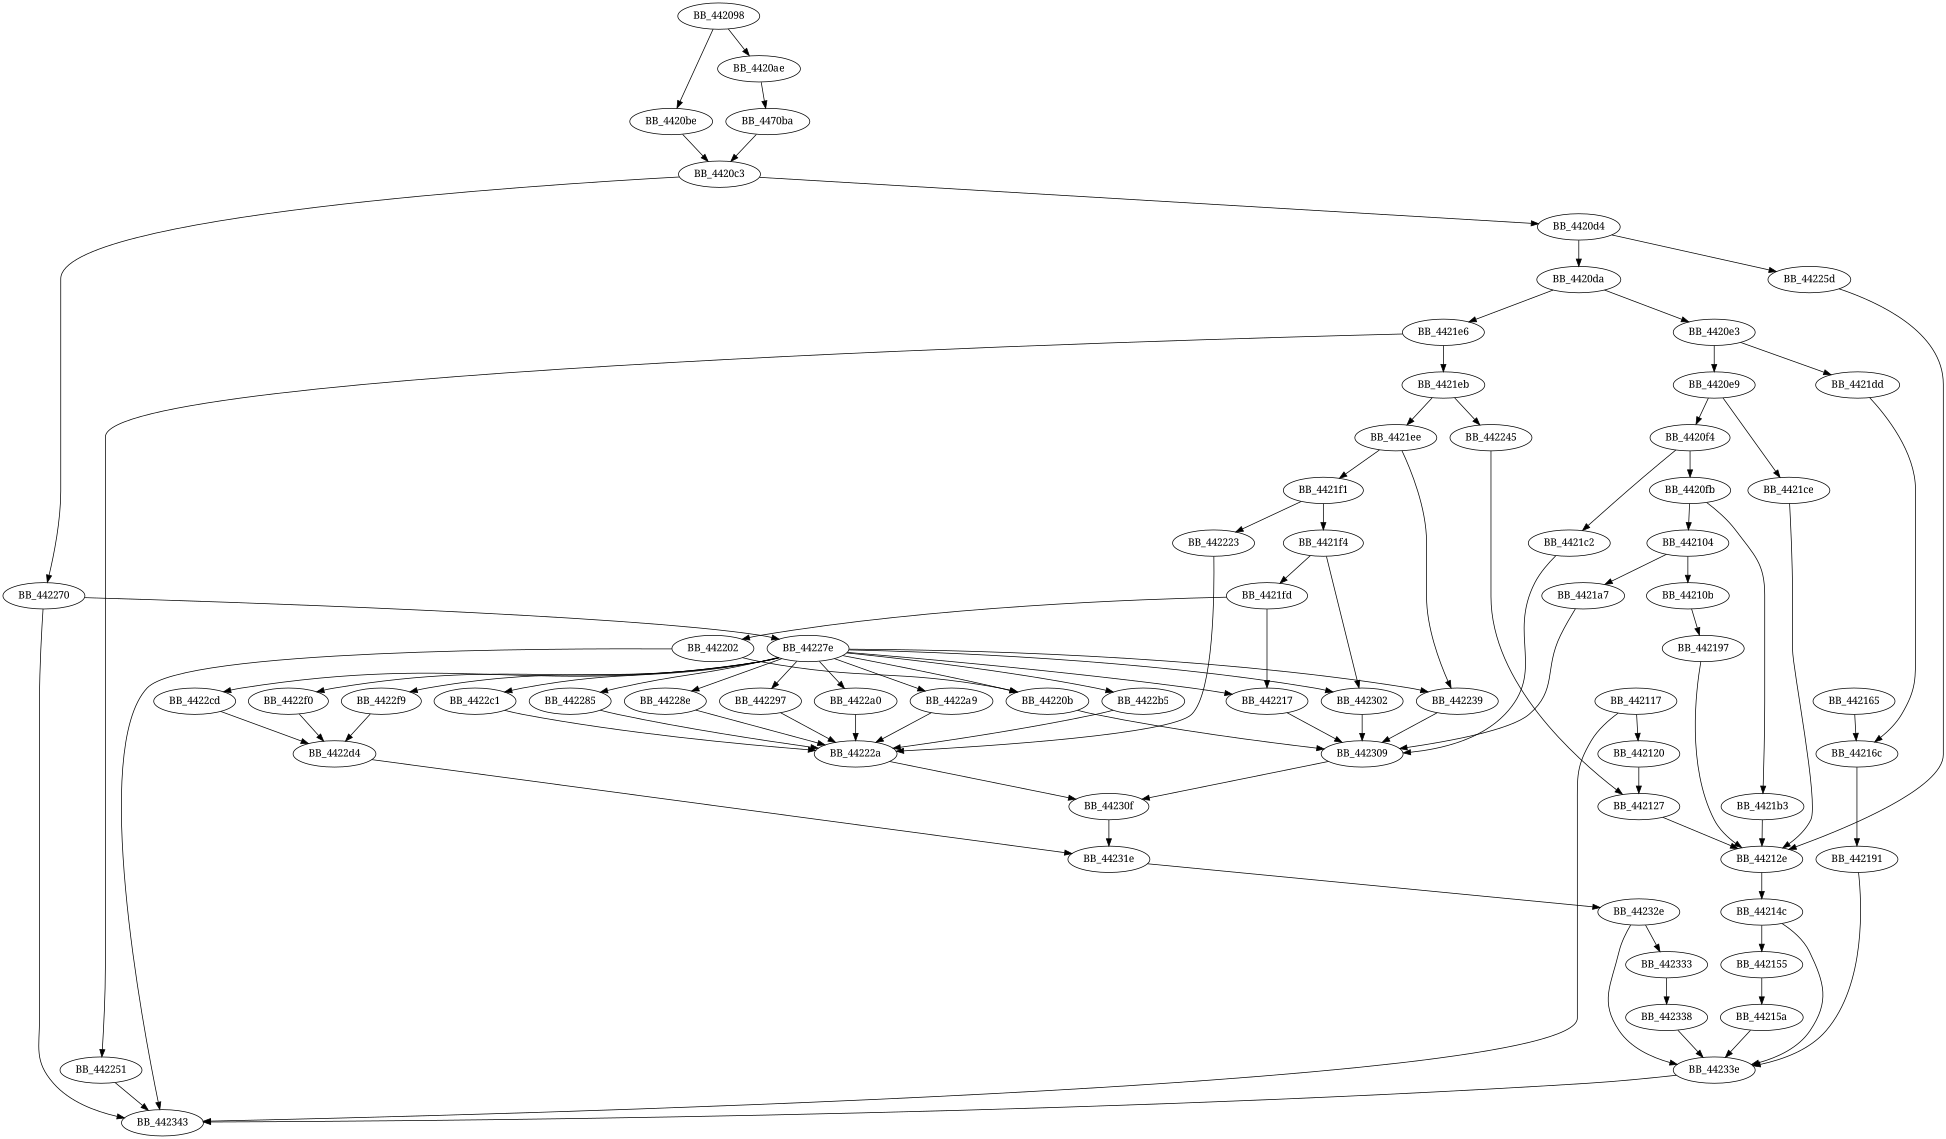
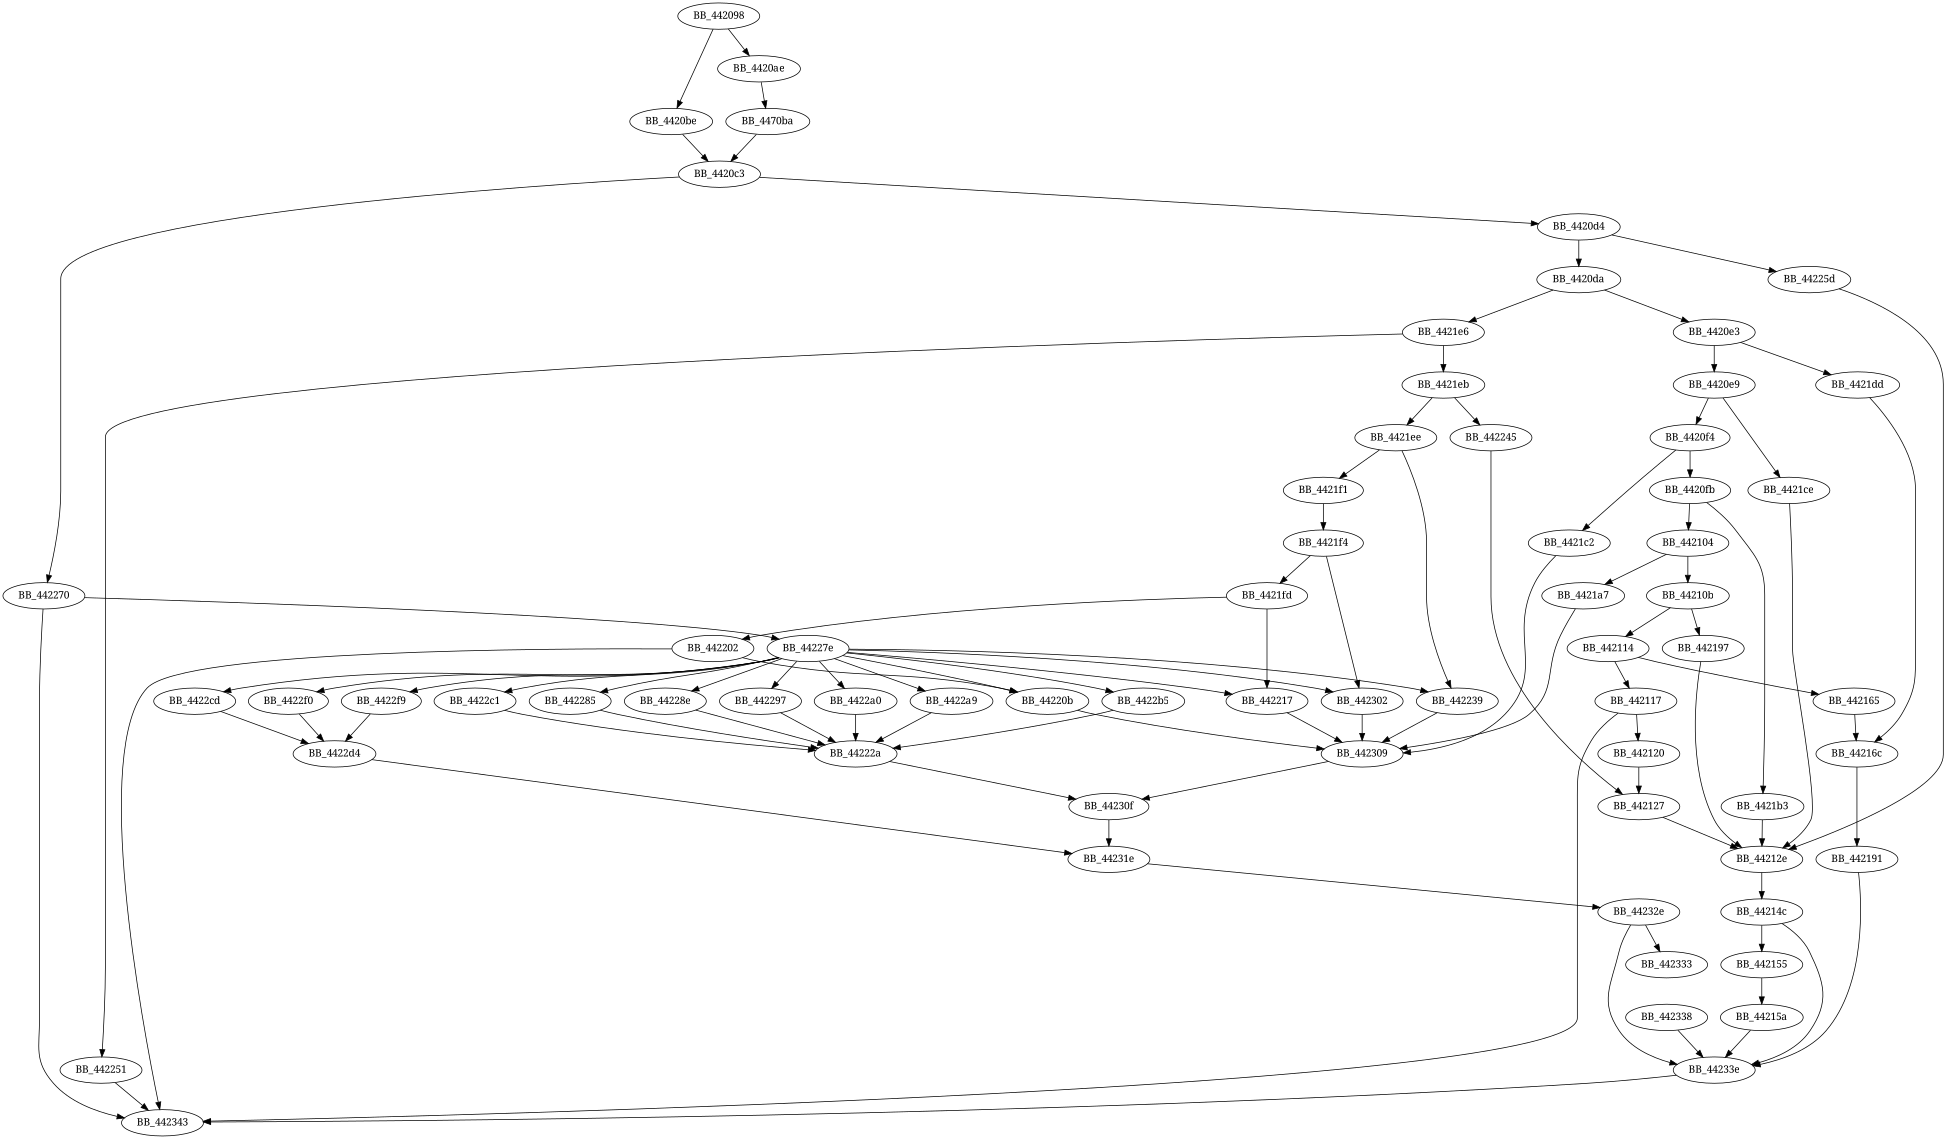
  digraph {
    fontname="Noto Serif"
    node [fontname="Noto Serif"]
    edge [fontname="Noto Serif"]
    BB_442098
    BB_4420ae
    BB_4420be
    n4 [label=BB_4470ba]
    BB_4420c3
    BB_4420d4
    BB_442270
    BB_4420da
    BB_44225d
    BB_442343
    BB_44227e
    BB_4420e3
    BB_4421e6
    BB_44212e
    BB_442239
    BB_442302
    BB_442217
    BB_44220b
    BB_442285
    BB_44228e
    BB_442297
    BB_4422a0
    BB_4422a9
    BB_4422b5
    BB_4422c1
    BB_4422cd
    BB_4422f0
    BB_4422f9
    BB_4420e9
    BB_4421dd
    BB_4421eb
    BB_442251
    BB_44214c
    BB_4420f4
    BB_4421ce
    BB_44216c
    BB_4421ee
    BB_442245
    BB_4420fb
    BB_4421c2
    BB_442191
    BB_442104
    BB_4421b3
    BB_442309
    BB_44210b
    BB_4421a7
    BB_44230f
+   BB_442114
    BB_442197
    BB_442117
    BB_442165
    BB_442120
    BB_442127
    BB_442155
    BB_44233e
    BB_44215a
    BB_44231e
    BB_4421f1
    BB_4421f4
-   BB_442223
    BB_4421fd
    BB_44222a
    BB_442202
    BB_44232e
    BB_4422d4
    BB_442333
    BB_442338
    BB_442098 -> BB_4420ae
    BB_442098 -> BB_4420be
    BB_4420ae -> n4
    BB_4420be -> BB_4420c3
    n4 -> BB_4420c3
    BB_4420c3 -> BB_4420d4
    BB_4420c3 -> BB_442270
    BB_4420d4 -> BB_4420da
    BB_4420d4 -> BB_44225d
    BB_442270 -> BB_442343
    BB_442270 -> BB_44227e
    BB_4420da -> BB_4420e3
    BB_4420da -> BB_4421e6
    BB_44225d -> BB_44212e
    BB_44227e -> BB_442239
    BB_44227e -> BB_442302
    BB_44227e -> BB_442217
    BB_44227e -> BB_44220b
    BB_44227e -> BB_442285
    BB_44227e -> BB_44228e
    BB_44227e -> BB_442297
    BB_44227e -> BB_4422a0
    BB_44227e -> BB_4422a9
    BB_44227e -> BB_4422b5
    BB_44227e -> BB_4422c1
    BB_44227e -> BB_4422cd
    BB_44227e -> BB_4422f0
    BB_44227e -> BB_4422f9
    BB_4420e3 -> BB_4420e9
    BB_4420e3 -> BB_4421dd
    BB_4421e6 -> BB_4421eb
    BB_4421e6 -> BB_442251
    BB_44212e -> BB_44214c
    BB_442239 -> BB_442309
    BB_442302 -> BB_442309
    BB_442217 -> BB_442309
    BB_44220b -> BB_442309
    BB_442285 -> BB_44222a
    BB_44228e -> BB_44222a
    BB_442297 -> BB_44222a
    BB_4422a0 -> BB_44222a
    BB_4422a9 -> BB_44222a
    BB_4422b5 -> BB_44222a
    BB_4422c1 -> BB_44222a
    BB_4422cd -> BB_4422d4
    BB_4422f0 -> BB_4422d4
    BB_4422f9 -> BB_4422d4
    BB_4420e9 -> BB_4420f4
    BB_4420e9 -> BB_4421ce
    BB_4421dd -> BB_44216c
    BB_4421eb -> BB_4421ee
    BB_4421eb -> BB_442245
    BB_442251 -> BB_442343
    BB_44214c -> BB_442155
    BB_44214c -> BB_44233e
    BB_4420f4 -> BB_4420fb
    BB_4420f4 -> BB_4421c2
    BB_4421ce -> BB_44212e
    BB_44216c -> BB_442191
    BB_4421ee -> BB_442239
    BB_4421ee -> BB_4421f1
    BB_442245 -> BB_442127
    BB_4420fb -> BB_442104
    BB_4420fb -> BB_4421b3
    BB_4421c2 -> BB_442309
    BB_442191 -> BB_44233e
    BB_442104 -> BB_44210b
    BB_442104 -> BB_4421a7
    BB_4421b3 -> BB_44212e
    BB_442309 -> BB_44230f
+   BB_44210b -> BB_442114
    BB_44210b -> BB_442197
    BB_4421a7 -> BB_442309
    BB_44230f -> BB_44231e
+   BB_442114 -> BB_442117
+   BB_442114 -> BB_442165
    BB_442197 -> BB_44212e
    BB_442117 -> BB_442343
    BB_442117 -> BB_442120
    BB_442165 -> BB_44216c
    BB_442120 -> BB_442127
    BB_442127 -> BB_44212e
    BB_442155 -> BB_44215a
    BB_44233e -> BB_442343
    BB_44215a -> BB_44233e
    BB_44231e -> BB_44232e
    BB_4421f1 -> BB_4421f4
-   BB_4421f1 -> BB_442223
    BB_4421f4 -> BB_442302
    BB_4421f4 -> BB_4421fd
-   BB_442223 -> BB_44222a
    BB_4421fd -> BB_442217
    BB_4421fd -> BB_442202
    BB_44222a -> BB_44230f
    BB_442202 -> BB_442343
    BB_442202 -> BB_44220b
    BB_44232e -> BB_44233e
    BB_44232e -> BB_442333
    BB_4422d4 -> BB_44231e
-   BB_442333 -> BB_442338
    BB_442338 -> BB_44233e
  }
